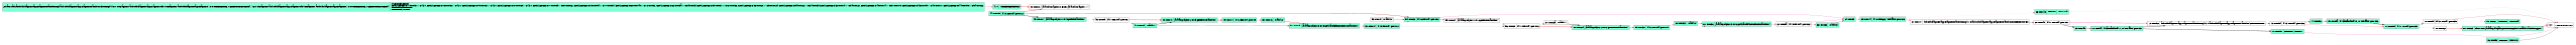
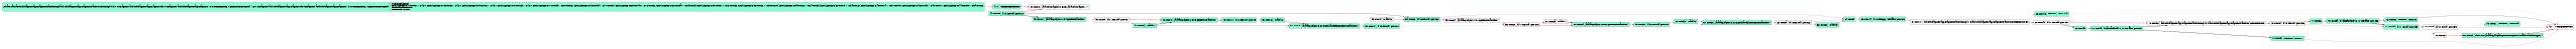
  digraph {
    rankdir=LR
    node [fillcolor=aquamarine shape=record style=filled]
    edge [color=black style=bold]
    n1 [label="{41\:\ ?|MTH_ENTER_BLOCK\l}"]
    n2 [fillcolor=white label="{43\:\ 0x0000|java.util.ArrayList r0 = new java.util.ArrayList\<\>()\l}"]
    n3 [label="{44\:\ 0x0005|if (r5 == null) goto L12\l}"]
    n4 [label="{45\:\ 0x0007|java.lang.Object r1 = r5.getExitTransition()\l}"]
    n5 [label="{54\:\ 0x0022|if (r6 == null) goto L22\l}"]
    n6 [fillcolor=white label="{46\:\ 0x000b|if (r1 == null) goto L6\l}"]
    n7 [fillcolor=white label="{55\:\ 0x0024|java.lang.Object r1 = r6.getEnterTransition()\l}"]
    n8 [label="{64\:\ 0x003f}"]
    n9 [label="{47\:\ 0x000d|r0.add(r1)\l}"]
    n10 [label="{48\:\ 0x0010|java.lang.Object r2 = r5.getReturnTransition()\l}"]
    n11 [label="{51\:\ 0x0019|java.lang.Object r3 = r5.getSharedElementReturnTransition()\l}"]
    n12 [label="{49\:\ 0x0014|if (r2 == null) goto L9\l}"]
    n13 [label="{50\:\ 0x0016|r8.add(r2)\l}"]
    n14 [label="{52\:\ 0x001d|if (r3 == null) goto L12\l}"]
    n15 [fillcolor=white label="{56\:\ 0x0028|if (r1 == null) goto L16\l}"]
    n16 [fillcolor=white label="{53\:\ 0x001f|r0.add(r3)\l}"]
    n17 [label="{65\:\ 0x0044|if (r0.isEmpty() == false) goto L26\l}"]
    n18 [fillcolor=white label="{57\:\ 0x002a|r0.add(r1)\l}"]
    n19 [label="{58\:\ 0x002d|java.lang.Object r2 = r6.getReenterTransition()\l}"]
    n20 [label="{59\:\ 0x0031|if (r2 == null) goto L19\l}"]
    n21 [label="{60\:\ 0x0033|r0.add(r2)\l}"]
    n22 [label="{61\:\ 0x0036|java.lang.Object r3 = r6.getSharedElementEnterTransition()\l}"]
    n23 [fillcolor=white label="{62\:\ 0x003a|if (r3 == null) goto L22\l}"]
    n24 [label="{63\:\ 0x003c|r0.add(r3)\l}"]
    n25 [label="{66\:\ 0x0046|RETURN\l|return null\l}"]
    n26 [fillcolor=white label="{67\:\ 0x0047|androidx.fragment.app.FragmentTransitionImpl r1 = androidx.fragment.app.FragmentTransition.PLATFORM_IMPL\l}"]
    n27 [fillcolor=white label="{42\:\ ?|MTH_EXIT_BLOCK\l}"]
    n28 [fillcolor=white label="{68\:\ 0x0049|if (r1 == null) goto L31\l}"]
    n29 [label="{69\:\ 0x004b}"]
    n30 [fillcolor=white label="{72\:\ 0x0052|androidx.fragment.app.FragmentTransitionImpl r3 = androidx.fragment.app.FragmentTransition.SUPPORT_IMPL\l}"]
    n31 [label="{70\:\ 0x004f|if (canHandleAll(r1, r0) == false) goto L31\l}"]
    n32 [fillcolor=white label="{73\:\ 0x0054|if (r3 == null) goto L36\l}"]
    n33 [label="{71\:\ 0x0051|RETURN\l|return r1\l}"]
    n34 [label="{74\:\ 0x0056}"]
    n35 [label="{77\:\ 0x005d|if (r1 != null) goto L39\l}"]
    n36 [label="{75\:\ 0x005a|if (canHandleAll(r3, r0) == false) goto L36\l}"]
    n37 [fillcolor=white label="{78\:\ 0x005f|if (r3 != null) goto L39\l}"]
    n38 [fillcolor=white label="{80\:\ 0x0062}"]
    n39 [label="{76\:\ 0x005c|RETURN\l|return r3\l}"]
    n40 [label="{79\:\ 0x0061|RETURN\l|return null\l}"]
    n41 [label="{81\:\ 0x0069|throw new java.lang.IllegalArgumentException(\"Invalid Transition types\")\l}"]
    n42 [label="{private static androidx.fragment.app.FragmentTransitionImpl androidx.fragment.app.FragmentTransition.chooseImpl((r5v0 'outFragment' androidx.fragment.app.Fragment A[D('outFragment' androidx.fragment.app.Fragment), IMMUTABLE_TYPE, METHOD_ARGUMENT]), (r6v0 'inFragment' androidx.fragment.app.Fragment A[D('inFragment' androidx.fragment.app.Fragment), IMMUTABLE_TYPE, METHOD_ARGUMENT]))  | USE_LINES_HINTS\lCROSS_EDGE: B:71:0x0051 \-\> B:42:?, CROSS_EDGE: B:76:0x005c \-\> B:42:?, CROSS_EDGE: B:79:0x0061 \-\> B:42:?, CROSS_EDGE: B:81:0x0069 \-\> B:42:?, CROSS_EDGE: B:77:0x005d \-\> B:80:0x0062, CROSS_EDGE: B:73:0x0054 \-\> B:77:0x005d, CROSS_EDGE: B:68:0x0049 \-\> B:72:0x0052, CROSS_EDGE: B:62:0x003a \-\> B:64:0x003f, CROSS_EDGE: B:59:0x0031 \-\> B:61:0x0036, CROSS_EDGE: B:56:0x0028 \-\> B:58:0x002d, CROSS_EDGE: B:54:0x0022 \-\> B:64:0x003f, CROSS_EDGE: B:52:0x001d \-\> B:54:0x0022, CROSS_EDGE: B:49:0x0014 \-\> B:51:0x0019, CROSS_EDGE: B:46:0x000b \-\> B:48:0x0010, CROSS_EDGE: B:44:0x0005 \-\> B:54:0x0022\lINLINE_NOT_NEEDED\lTYPE_VARS: EMPTY\l}"]
    n1 -> n2 [color=red]
    n3 -> n2 [color=red]
    n3 -> n4
    n3 -> n5 [color=brown]
    n4 -> n6 [color=deeppink style=dotted]
    n5 -> n7 [color=deeppink]
    n5 -> n8 [color=deeppink style=solid]
    n6 -> n9 [color=red style=dotted]
    n6 -> n10 [color=red]
    n7 -> n15 [color=red style=dotted]
    n8 -> n17 [color=deeppink style=solid]
    n9 -> n10
    n9 -> n11 [style=solid]
    n10 -> n12 [color=red]
    n11 -> n14 [color=red style=dotted]
    n12 -> n13 [color=brown style=solid]
    n13 -> n11 [color=red]
    n14 -> n5 [color=deeppink style=dotted]
    n14 -> n15 [style=dotted]
    n15 -> n18 [style=dotted]
    n15 -> n19 [color=red]
    n16 -> n5 [style=solid]
    n17 -> n25 [color=deeppink style=dotted]
    n17 -> n26 [color=deeppink style=solid]
    n18 -> n19
    n19 -> n20 [color=brown]
    n20 -> n21 [color=deeppink style=solid]
    n20 -> n22 [color=brown style=dotted]
    n21 -> n22 [color=red style=solid]
    n22 -> n23 [color=brown style=solid]
    n23 -> n8 [color=deeppink style=solid]
    n23 -> n24 [color=brown style=solid]
    n24 -> n8 [style=solid]
    n25 -> n27 [color=brown style=dotted]
    n26 -> n28 [color=brown]
    n28 -> n29
    n28 -> n30 [color=deeppink]
    n29 -> n31 [color=brown]
    n30 -> n32 [style=solid]
    n31 -> n30
    n31 -> n33
    n32 -> n34 [color=red]
    n32 -> n35 [color=red style=solid]
    n33 -> n27 [color=deeppink style=solid]
    n34 -> n36 [style=solid]
    n35 -> n37 [style=solid]
    n35 -> n38 [style=dotted]
    n36 -> n35
+   n36 -> n39 [color=brown]
    n37 -> n27 [color=brown style=solid]
    n37 -> n40 [color=brown style=dotted]
    n38 -> n41 [color=red]
    n39 -> n27 [style=solid]
    n40 -> n27 [color=deeppink style=dotted]
    n41 -> n27 [color=red]
    n42 -> n1 [color=deeppink style=solid]
  }
